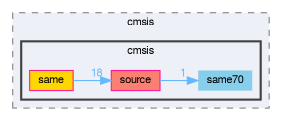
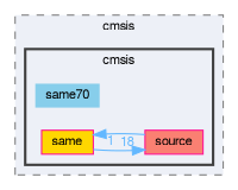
  digraph {
    compound=true
    rankdir=LR
    node [color=deeppink fontname=FreeSans fontsize=10 shape=box style=filled]
    edge [color=steelblue1 fontcolor=steelblue1 fontname=FreeSans fontsize=10 labeldistance=1.5 labelfontname=FreeSans labelfontsize=10]
    n1 [fillcolor=skyblue height=0.2 label=same70 shape=plaintext width=0.4]
    n2 [fillcolor=gold height=0.2 label=same width=0.4]
    n3 [fillcolor=salmon height=0.2 label=source width=0.4]
    subgraph cluster_1 {
      bgcolor="#edf0f7"
      fontname=FreeSans
      fontsize=10
      label=cmsis
      pencolor=grey50
      style="filled,dashed"
      subgraph cluster_2 {
        bgcolor="#edf0f7"
        fontname=FreeSans
        fontsize=10
        label=cmsis
        pencolor=grey25
        style="filled,bold"
        n1
        n2
        n3
      }
    }
    n2 -> n3 [headlabel=18]
-   n3 -> n1 [headlabel=1]
+   n3 -> n2 [headlabel=1]
  }
